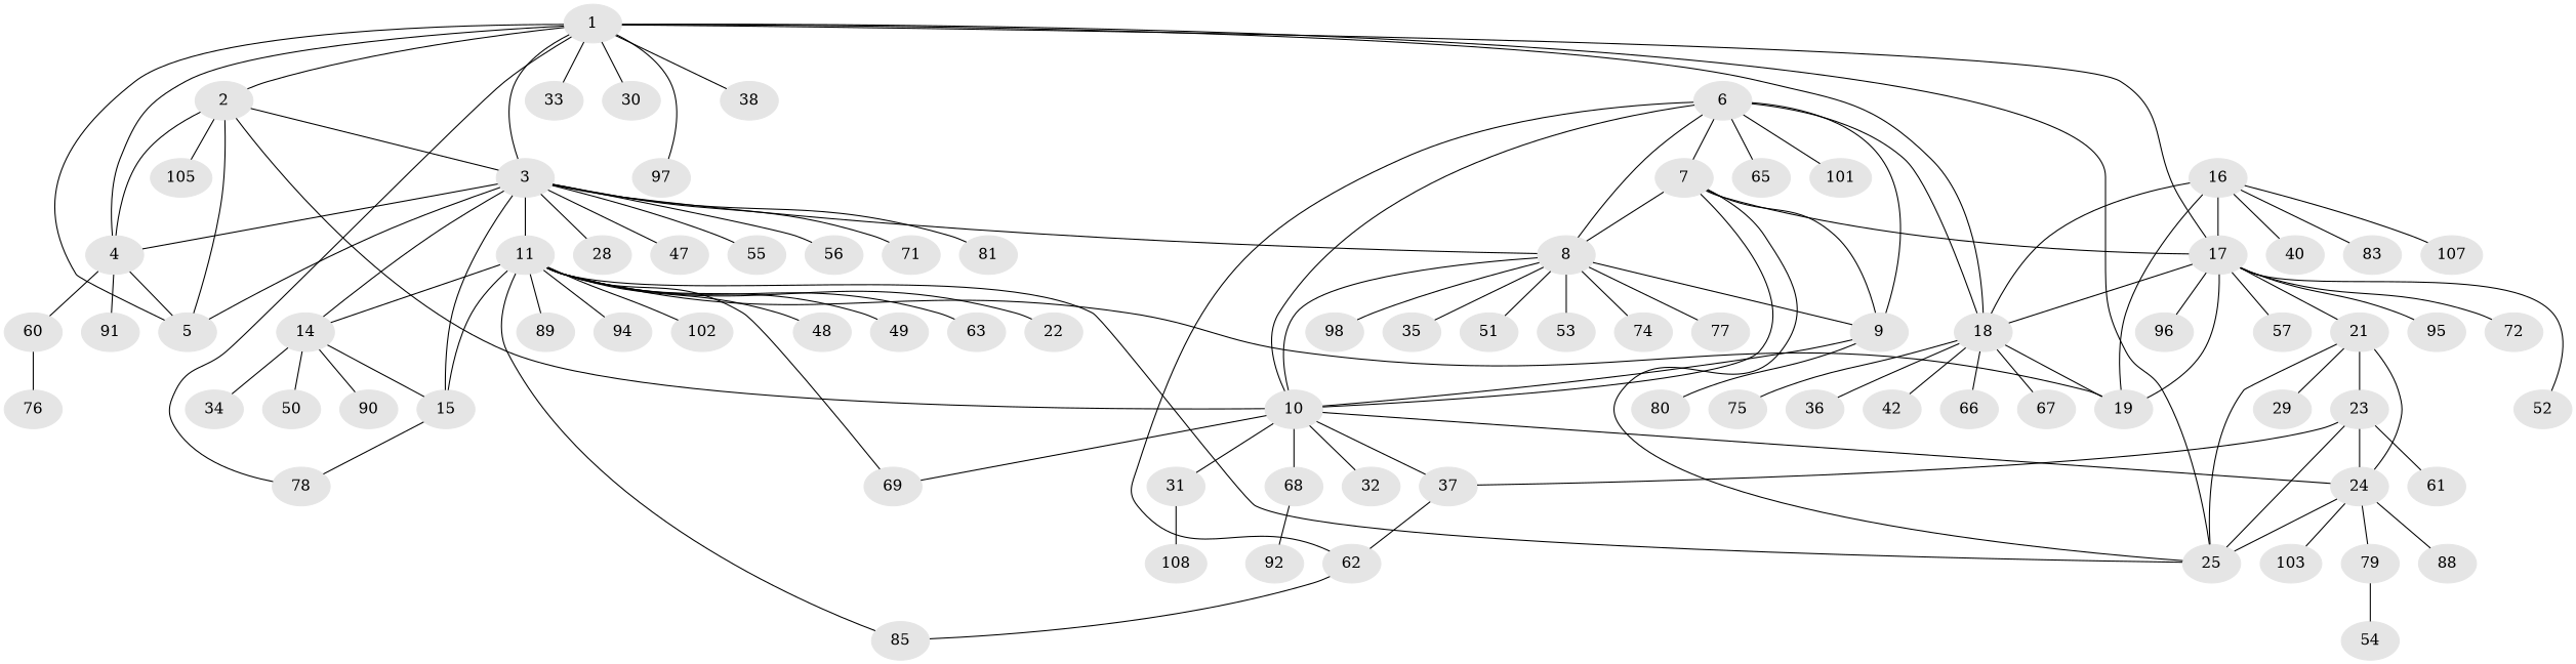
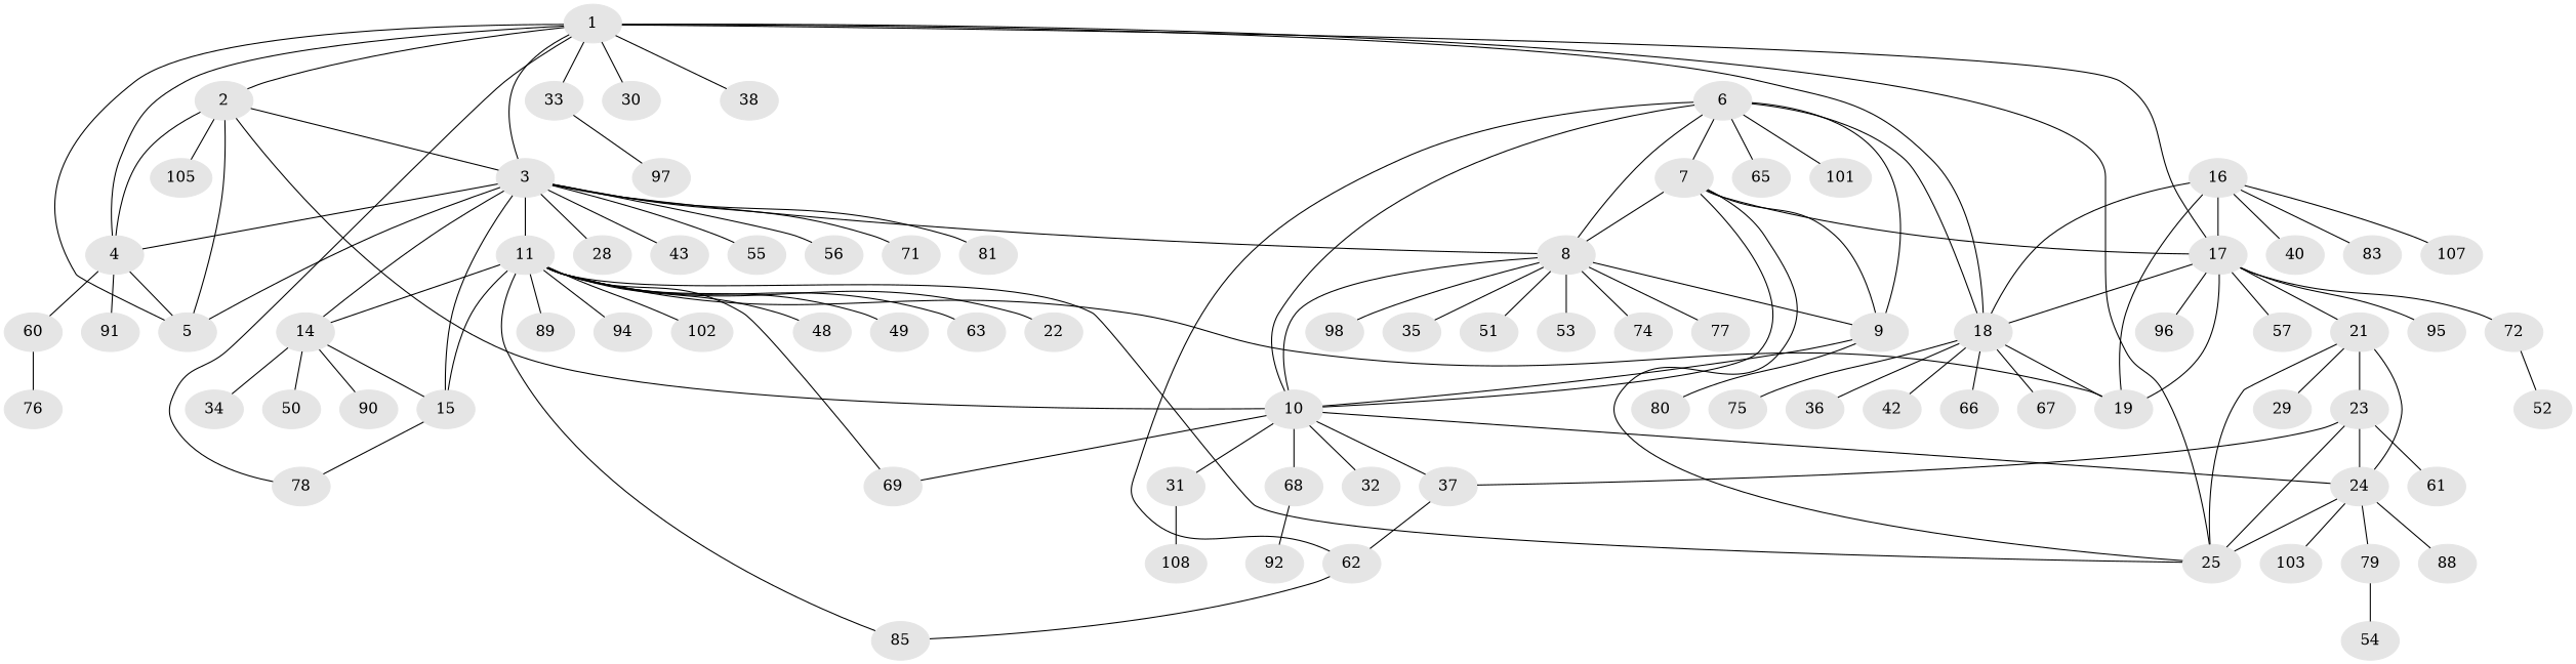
  graph {
    node [color=gray90 style=filled]
    1 [super="+26"]
    2 [super="+46"]
    3 [super="+12"]
    4 [super="+27"]
    5 [super="+58"]
    17 [super="+20"]
    18 [super="+59"]
    25
    30
    33
    38
    78
    97
    10 [super="+43"]
    105
    8 [super="+73"]
    11 [super="+13"]
    14 [super="+99"]
    15
    28
-   47
+   47 [label=43]
    55
    56
    71
    81
    60 [super="+70"]
    91
    19 [super="+87"]
    21 [super="+22"]
    52
    57
    72
    95
    96
    36
    42
    66
    67
    75
    24 [super="+64"]
    31 [super="+44"]
    32
    37 [super="+100"]
    68
    69
    9 [super="+84"]
    35 [super="+39"]
    51
    53
    74
    77
    98
    48
    49
    63
    n56 [label=22]
    85
    89
    94
    102
    34
    50
    90
    76
    6 [super="+106"]
    7 [super="+109"]
    62
    65
    101
    80 [super="+86"]
    79
    88
    103
    108
    92
    16 [super="+45"]
    40 [super="+41"]
    83
    107
    23 [super="+93"]
    29
    61
    54
    1 -- 2
    1 -- 3
    1 -- 4
    1 -- 5
    1 -- 17
    1 -- 18
    1 -- 25
    1 -- 30
    1 -- 33
    1 -- 38
    1 -- 78
-   1 -- 97
+   33 -- 97
    2 -- 3
    2 -- 4
    2 -- 5
    2 -- 10
    2 -- 105
    3 -- 4
    3 -- 5
    3 -- 8
    3 -- 11 [weight=2]
    3 -- 14
    3 -- 15
    3 -- 28
    3 -- 47
    3 -- 55
    3 -- 56
    3 -- 71
    3 -- 81
    4 -- 5
    4 -- 60
    4 -- 91
    17 -- 18 [weight=2]
    17 -- 19 [weight=2]
    17 -- 21
-   17 -- 52
+   72 -- 52
    17 -- 57
    17 -- 72
    17 -- 95
    17 -- 96
    18 -- 19
    18 -- 36
    18 -- 42
    18 -- 66
    18 -- 67
    18 -- 75
    10 -- 24
    10 -- 31
    10 -- 32
    10 -- 37
    10 -- 68
    10 -- 69
    8 -- 10
    8 -- 9
    8 -- 35
    8 -- 51
    8 -- 53
    8 -- 74
    8 -- 77
    8 -- 98
    11 -- 25
    11 -- 14 [weight=2]
    11 -- 15 [weight=2]
    11 -- 19
    11 -- 69
    11 -- 48
    11 -- 49
    11 -- 63
    11 -- n56
    11 -- 85
    11 -- 89
    11 -- 94
    11 -- 102
    14 -- 15
    14 -- 34
    14 -- 50
    14 -- 90
    15 -- 78
    60 -- 76
    21 -- 25 [weight=2]
    21 -- 24 [weight=2]
    21 -- 23 [weight=2]
    21 -- 29
    24 -- 25
    24 -- 79
    24 -- 88
    24 -- 103
    31 -- 108
    37 -- 62
    68 -- 92
    9 -- 10
    9 -- 80
    6 -- 18
    6 -- 10
    6 -- 8
    6 -- 9
    6 -- 7
    6 -- 62
    6 -- 65
    6 -- 101
    7 -- 17
    7 -- 25
    7 -- 10
    7 -- 8
    7 -- 9
    62 -- 85
    79 -- 54
    16 -- 17 [weight=2]
    16 -- 18
    16 -- 19
    16 -- 40
    16 -- 83
    16 -- 107
    23 -- 25
    23 -- 24
    23 -- 37
    23 -- 61
  }
